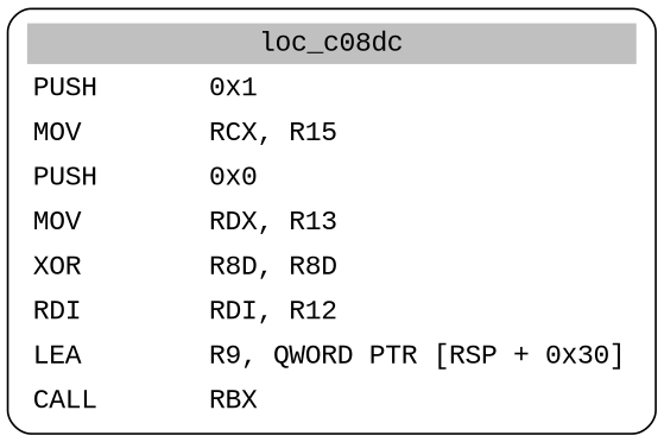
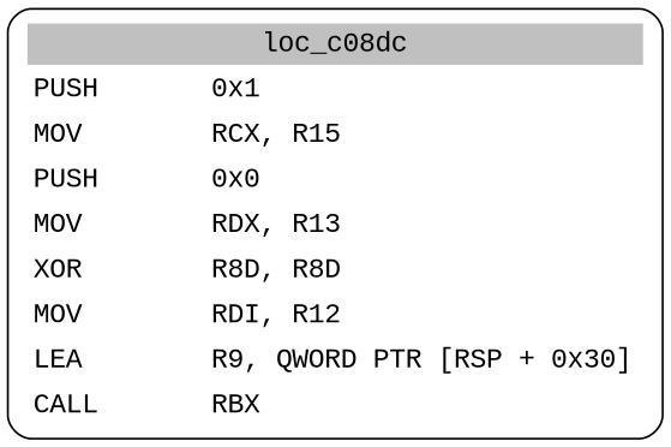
  digraph {
-   n1 [fontname="Courier New" label=<<table border="0" cellborder="0" cellpadding="3"><tr><td align="center" colspan="2" bgcolor="grey">loc_c08dc</td></tr><tr><td align="left">PUSH       0x1</td></tr><tr><td align="left">MOV        RCX, R15</td></tr><tr><td align="left">PUSH       0x0</td></tr><tr><td align="left">MOV        RDX, R13</td></tr><tr><td align="left">XOR        R8D, R8D</td></tr><tr><td align="left">RDI        RDI, R12</td></tr><tr><td align="left">LEA        R9, QWORD PTR [RSP + 0x30]</td></tr><tr><td align="left">CALL       RBX</td></tr></table>> shape=Mrecord]
+   n1 [fontname="Courier New" label=<<table border="0" cellborder="0" cellpadding="3"><tr><td align="center" colspan="2" bgcolor="grey">loc_c08dc</td></tr><tr><td align="left">PUSH       0x1</td></tr><tr><td align="left">MOV        RCX, R15</td></tr><tr><td align="left">PUSH       0x0</td></tr><tr><td align="left">MOV        RDX, R13</td></tr><tr><td align="left">XOR        R8D, R8D</td></tr><tr><td align="left">MOV        RDI, R12</td></tr><tr><td align="left">LEA        R9, QWORD PTR [RSP + 0x30]</td></tr><tr><td align="left">CALL       RBX</td></tr></table>> shape=Mrecord]
  }
